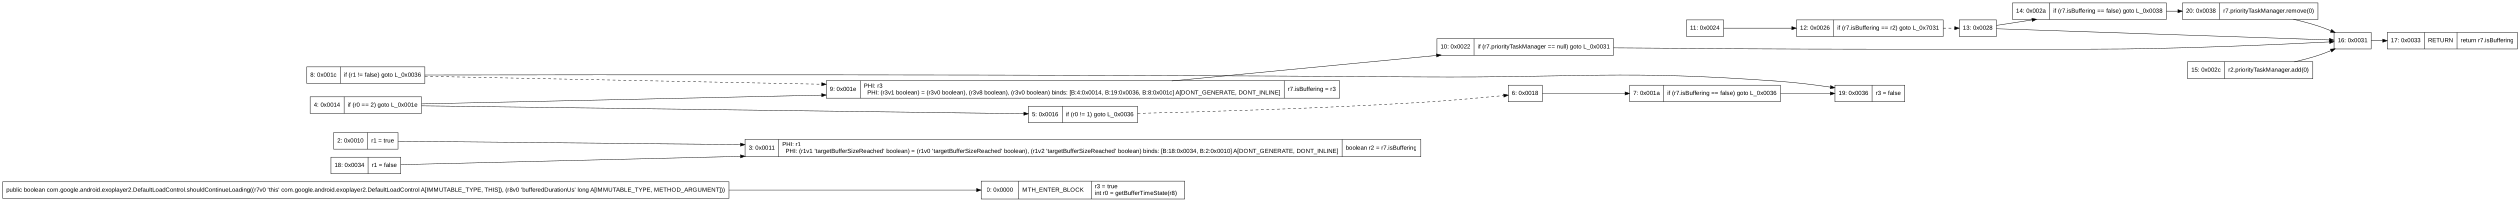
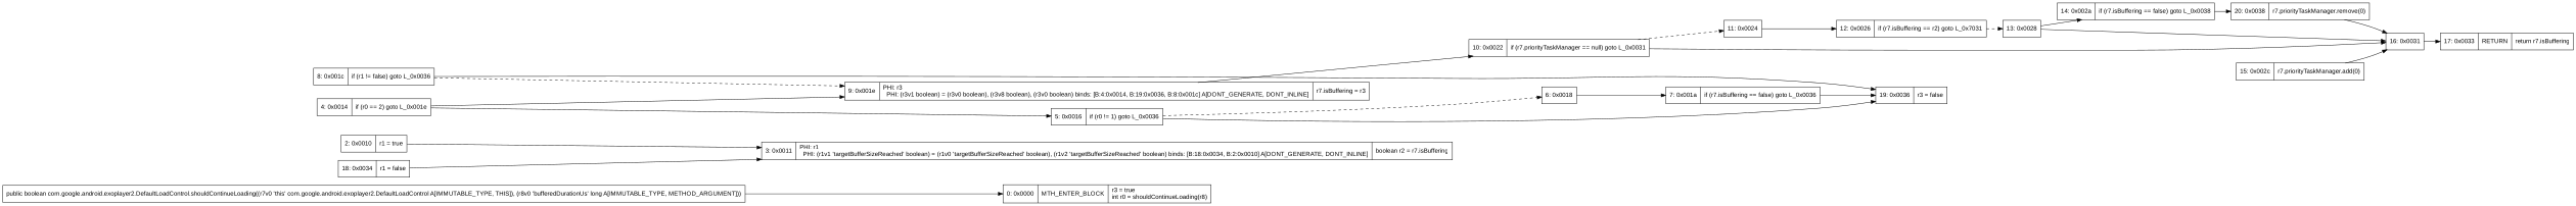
  digraph {
    fontname="Liberation Sans"
    rankdir=LR
    node [fontname="Liberation Sans" shape=record]
    edge [fontname="Liberation Sans"]
-   n1 [label="{0\:\ 0x0000|MTH_ENTER_BLOCK\l|r3 = true\lint r0 = getBufferTimeState(r8)\l}"]
+   n1 [label="{0\:\ 0x0000|MTH_ENTER_BLOCK\l|r3 = true\lint r0 = shouldContinueLoading(r8)\l}"]
    n2 [label="{2\:\ 0x0010|r1 = true\l}"]
    n3 [label="{3\:\ 0x0011|PHI: r1 \l  PHI: (r1v1 'targetBufferSizeReached' boolean) = (r1v0 'targetBufferSizeReached' boolean), (r1v2 'targetBufferSizeReached' boolean) binds: [B:18:0x0034, B:2:0x0010] A[DONT_GENERATE, DONT_INLINE]\l|boolean r2 = r7.isBuffering\l}"]
    n4 [label="{18\:\ 0x0034|r1 = false\l}"]
    n5 [label="{4\:\ 0x0014|if (r0 == 2) goto L_0x001e\l}"]
    n6 [label="{5\:\ 0x0016|if (r0 != 1) goto L_0x0036\l}"]
    n7 [label="{9\:\ 0x001e|PHI: r3 \l  PHI: (r3v1 boolean) = (r3v0 boolean), (r3v8 boolean), (r3v0 boolean) binds: [B:4:0x0014, B:19:0x0036, B:8:0x001c] A[DONT_GENERATE, DONT_INLINE]\l|r7.isBuffering = r3\l}"]
    n8 [label="{6\:\ 0x0018}"]
    n9 [label="{19\:\ 0x0036|r3 = false\l}"]
    n10 [label="{10\:\ 0x0022|if (r7.priorityTaskManager == null) goto L_0x0031\l}"]
    n11 [label="{7\:\ 0x001a|if (r7.isBuffering == false) goto L_0x0036\l}"]
    n12 [label="{8\:\ 0x001c|if (r1 != false) goto L_0x0036\l}"]
    n13 [label="{11\:\ 0x0024}"]
    n14 [label="{16\:\ 0x0031}"]
    n15 [label="{12\:\ 0x0026|if (r7.isBuffering == r2) goto L_0x7031\l}"]
    n16 [label="{17\:\ 0x0033|RETURN\l|return r7.isBuffering\l}"]
    n17 [label="{13\:\ 0x0028}"]
    n18 [label="{14\:\ 0x002a|if (r7.isBuffering == false) goto L_0x0038\l}"]
    n19 [label="{20\:\ 0x0038|r7.priorityTaskManager.remove(0)\l}"]
-   n20 [label="{15\:\ 0x002c|r2.priorityTaskManager.add(0)\l}"]
+   n20 [label="{15\:\ 0x002c|r7.priorityTaskManager.add(0)\l}"]
    n21 [label="{public boolean com.google.android.exoplayer2.DefaultLoadControl.shouldContinueLoading((r7v0 'this' com.google.android.exoplayer2.DefaultLoadControl A[IMMUTABLE_TYPE, THIS]), (r8v0 'bufferedDurationUs' long A[IMMUTABLE_TYPE, METHOD_ARGUMENT])) }"]
    n2 -> n3
    n4 -> n3
    n5 -> n6 [style=solid]
    n5 -> n7
    n6 -> n8 [style=dashed]
+   n6 -> n9
    n7 -> n10
    n8 -> n11
+   n10 -> n13 [style=dashed]
    n10 -> n14
    n11 -> n9
    n12 -> n7 [style=dashed]
    n12 -> n9
    n13 -> n15
    n14 -> n16
    n15 -> n17 [style=dashed]
    n17 -> n14
    n17 -> n18
    n18 -> n19
    n19 -> n14
    n20 -> n14
    n21 -> n1
  }
